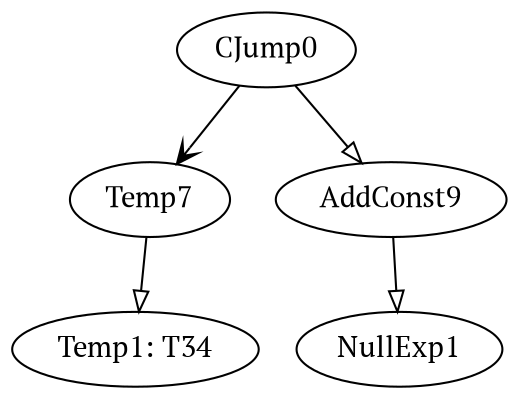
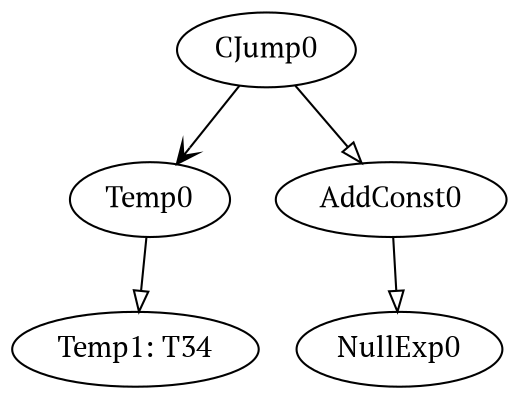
  digraph {
    fontname="PT Serif"
    ordering=out
    node [fontname="PT Serif"]
    edge [arrowhead=onormal fontname="PT Serif" style=solid]
    CJump0
-   Temp0 [label=Temp7]
-   AddConst0 [label=AddConst9]
+   Temp0
+   AddConst0
    "Temp1: T34"
-   NullExp0 [label=NullExp1]
+   NullExp0
    CJump0 -> Temp0 [arrowhead=vee]
    CJump0 -> AddConst0
    Temp0 -> "Temp1: T34"
    AddConst0 -> NullExp0
  }
